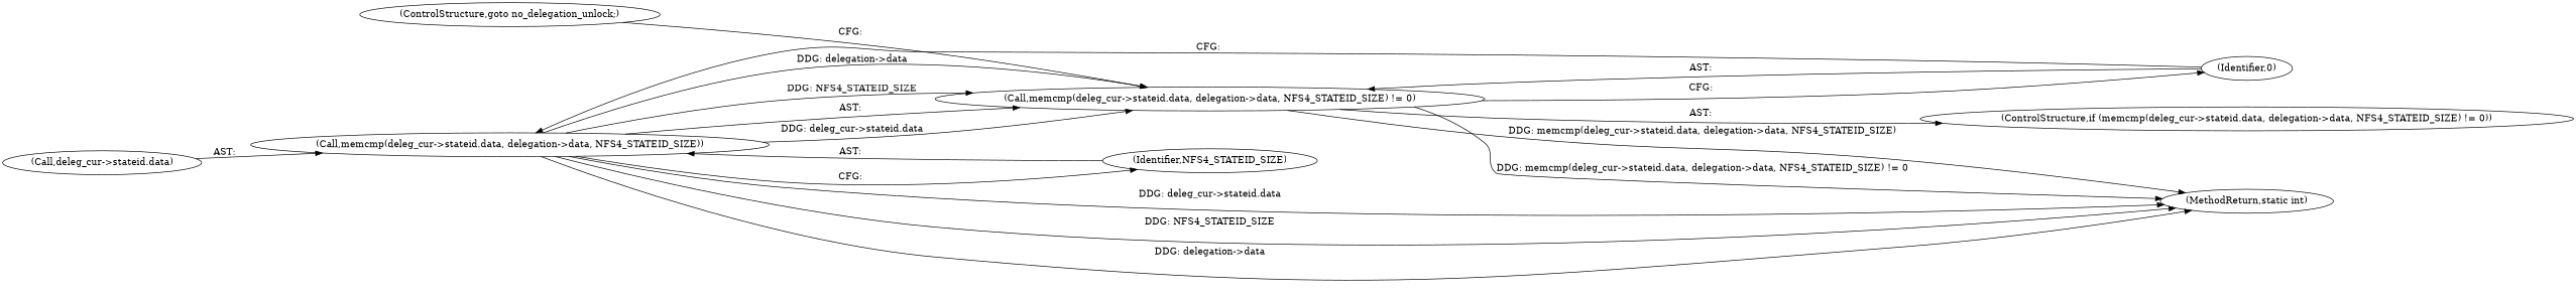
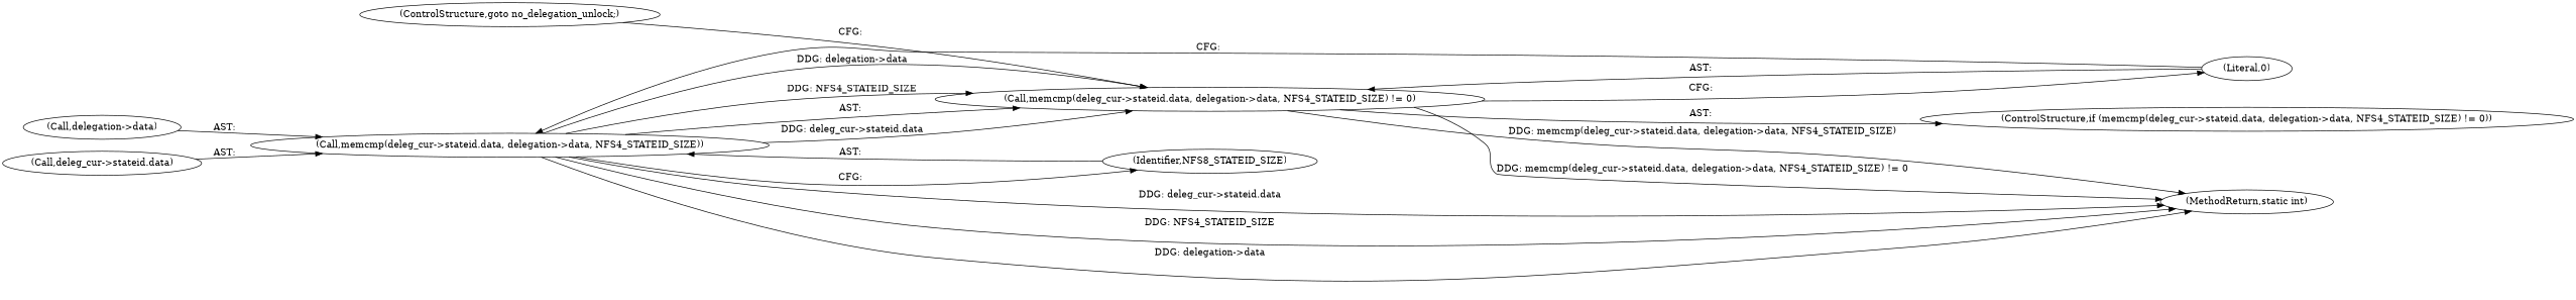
  digraph {
    rankdir=LR
    n1 [label="(Call,memcmp(deleg_cur->stateid.data, delegation->data, NFS4_STATEID_SIZE))"]
    n2 [label="(Call,memcmp(deleg_cur->stateid.data, delegation->data, NFS4_STATEID_SIZE) != 0)"]
    n3 [label="(MethodReturn,static int)"]
-   n4 [label="(Identifier,NFS4_STATEID_SIZE)"]
-   n5 [label="(Identifier,0)"]
+   n4 [label="(Identifier,NFS8_STATEID_SIZE)"]
+   n5 [label="(Literal,0)"]
    n6 [label="(ControlStructure,if (memcmp(deleg_cur->stateid.data, delegation->data, NFS4_STATEID_SIZE) != 0))"]
+   n7 [label="(Call,delegation->data)"]
    n8 [label="(ControlStructure,goto no_delegation_unlock;)"]
    n9 [label="(Call,deleg_cur->stateid.data)"]
    n1 -> n2 [label="AST: "]
    n1 -> n2 [label="DDG: deleg_cur->stateid.data"]
    n1 -> n2 [label="DDG: delegation->data"]
    n1 -> n2 [label="DDG: NFS4_STATEID_SIZE"]
    n1 -> n3 [label="DDG: deleg_cur->stateid.data"]
    n1 -> n3 [label="DDG: NFS4_STATEID_SIZE"]
    n1 -> n3 [label="DDG: delegation->data"]
    n1 -> n4 [label="CFG: "]
    n2 -> n3 [label="DDG: memcmp(deleg_cur->stateid.data, delegation->data, NFS4_STATEID_SIZE)"]
    n2 -> n3 [label="DDG: memcmp(deleg_cur->stateid.data, delegation->data, NFS4_STATEID_SIZE) != 0"]
    n2 -> n5 [label="CFG: "]
    n2 -> n6 [label="AST: "]
    n4 -> n1 [label="AST: "]
    n5 -> n1 [label="CFG: "]
    n5 -> n2 [label="AST: "]
+   n7 -> n1 [label="AST: "]
    n8 -> n2 [label="CFG: "]
    n9 -> n1 [label="AST: "]
  }
